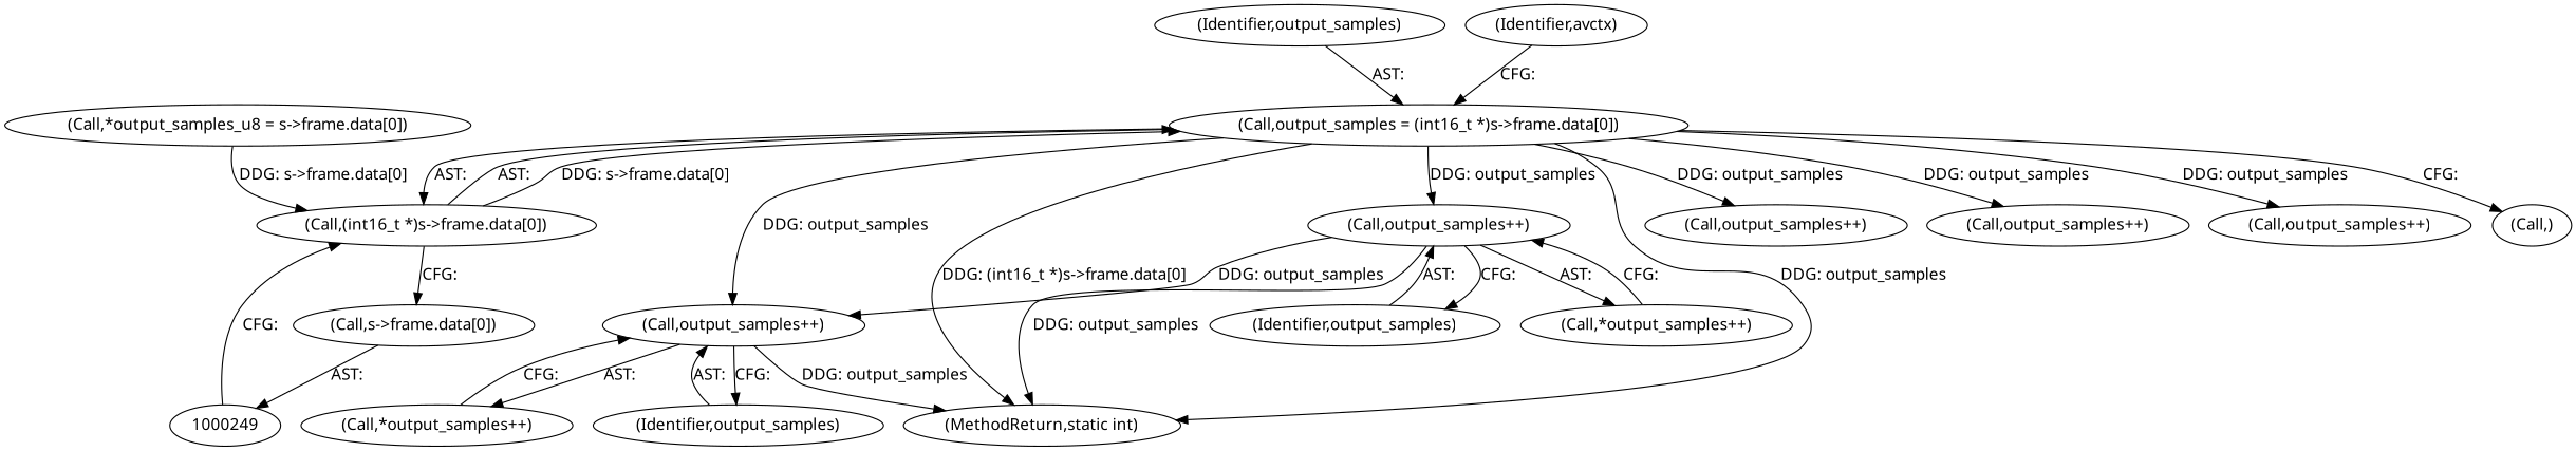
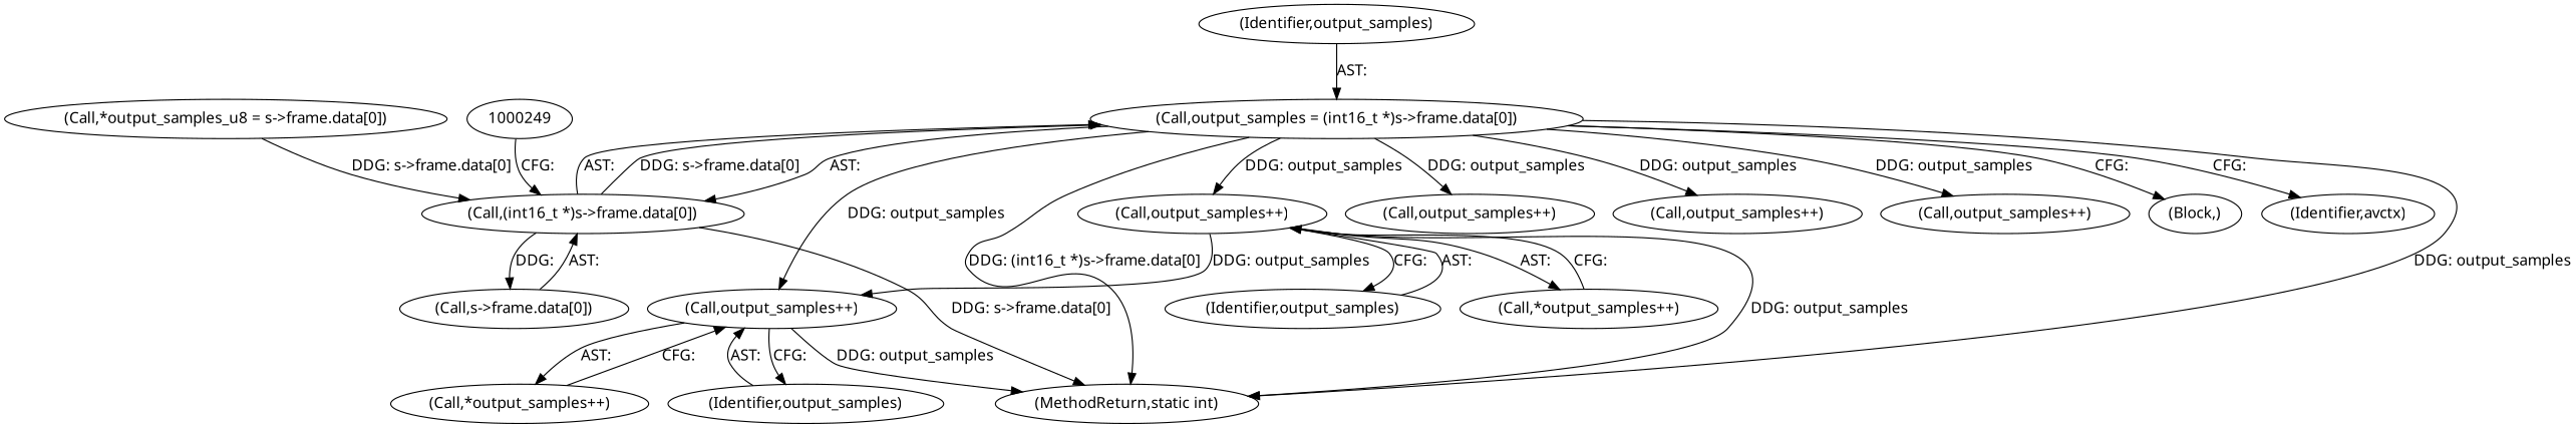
  digraph {
    fontname="Noto Sans"
    node [fontname="Noto Sans"]
    edge [fontname="Noto Sans"]
    n1 [label="(Call,output_samples++)"]
    n2 [label="(Call,output_samples++)"]
    n3 [label="(Call,*output_samples++)"]
    n4 [label="(Identifier,output_samples)"]
    n5 [label="(MethodReturn,static int)"]
    n6 [label="(Call,*output_samples++)"]
    n7 [label="(Identifier,output_samples)"]
    n8 [label="(Call,output_samples = (int16_t *)s->frame.data[0])"]
    n9 [label="(Call,(int16_t *)s->frame.data[0])"]
    n10 [label="(Call,output_samples++)"]
    n11 [label="(Call,output_samples++)"]
    n12 [label="(Call,output_samples++)"]
-   n13 [label="(Call,)"]
+   n13 [label="(Block,)"]
    n14 [label="(Call,s->frame.data[0])"]
    n15 [label="(Call,*output_samples_u8 = s->frame.data[0])"]
    n16 [label="(Identifier,output_samples)"]
    n17 [label="(Identifier,avctx)"]
    1000249
    n1 -> n2 [label="DDG: output_samples"]
    n1 -> n3 [label="AST: "]
    n1 -> n4 [label="CFG: "]
    n1 -> n5 [label="DDG: output_samples"]
    n2 -> n5 [label="DDG: output_samples"]
    n2 -> n6 [label="AST: "]
    n2 -> n7 [label="CFG: "]
    n3 -> n1 [label="CFG: "]
    n4 -> n1 [label="AST: "]
    n6 -> n2 [label="CFG: "]
    n7 -> n2 [label="AST: "]
    n8 -> n1 [label="DDG: output_samples"]
    n8 -> n2 [label="DDG: output_samples"]
    n8 -> n5 [label="DDG: (int16_t *)s->frame.data[0]"]
    n8 -> n5 [label="DDG: output_samples"]
    n8 -> n9 [label="AST: "]
    n8 -> n10 [label="DDG: output_samples"]
    n8 -> n11 [label="DDG: output_samples"]
    n8 -> n12 [label="DDG: output_samples"]
    n8 -> n13 [label="CFG: "]
+   n9 -> n5 [label="DDG: s->frame.data[0]"]
    n9 -> n8 [label="AST: "]
    n9 -> n8 [label="DDG: s->frame.data[0]"]
-   n9 -> n14 [label="CFG: "]
-   n14 -> 1000249 [label="AST: "]
+   n9 -> n14 [label="DDG: "]
+   n14 -> n9 [label="AST: "]
    n15 -> n9 [label="DDG: s->frame.data[0]"]
    n16 -> n8 [label="AST: "]
-   n17 -> n8 [label="CFG: "]
+   n8 -> n17 [label="CFG: "]
    1000249 -> n9 [label="CFG: "]
  }
